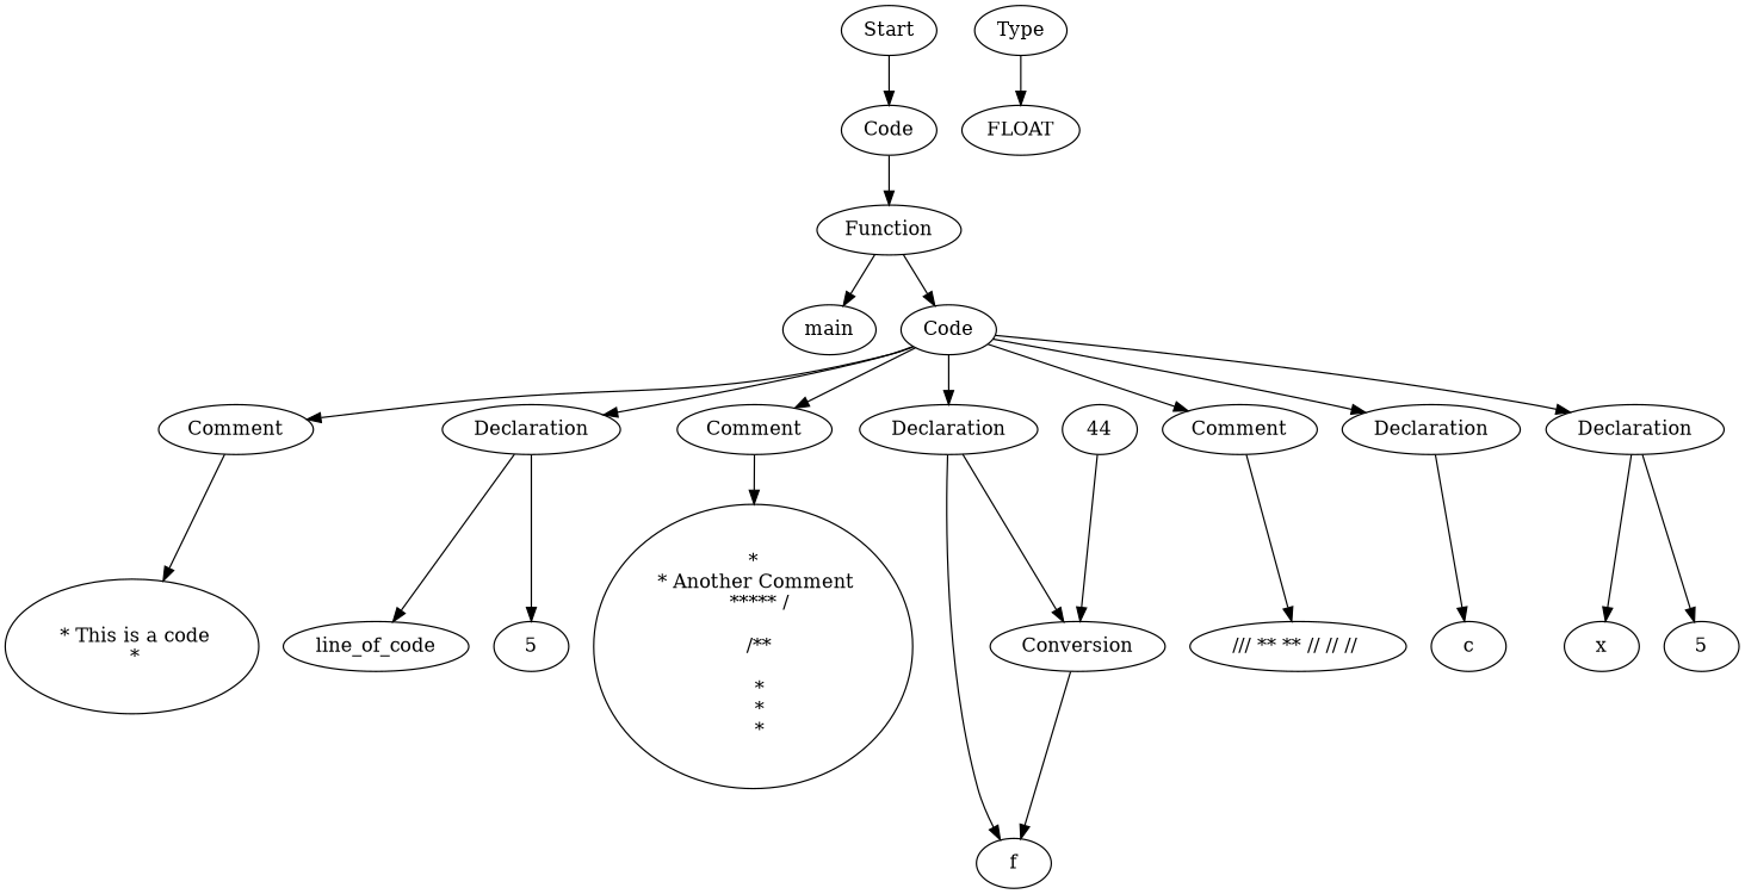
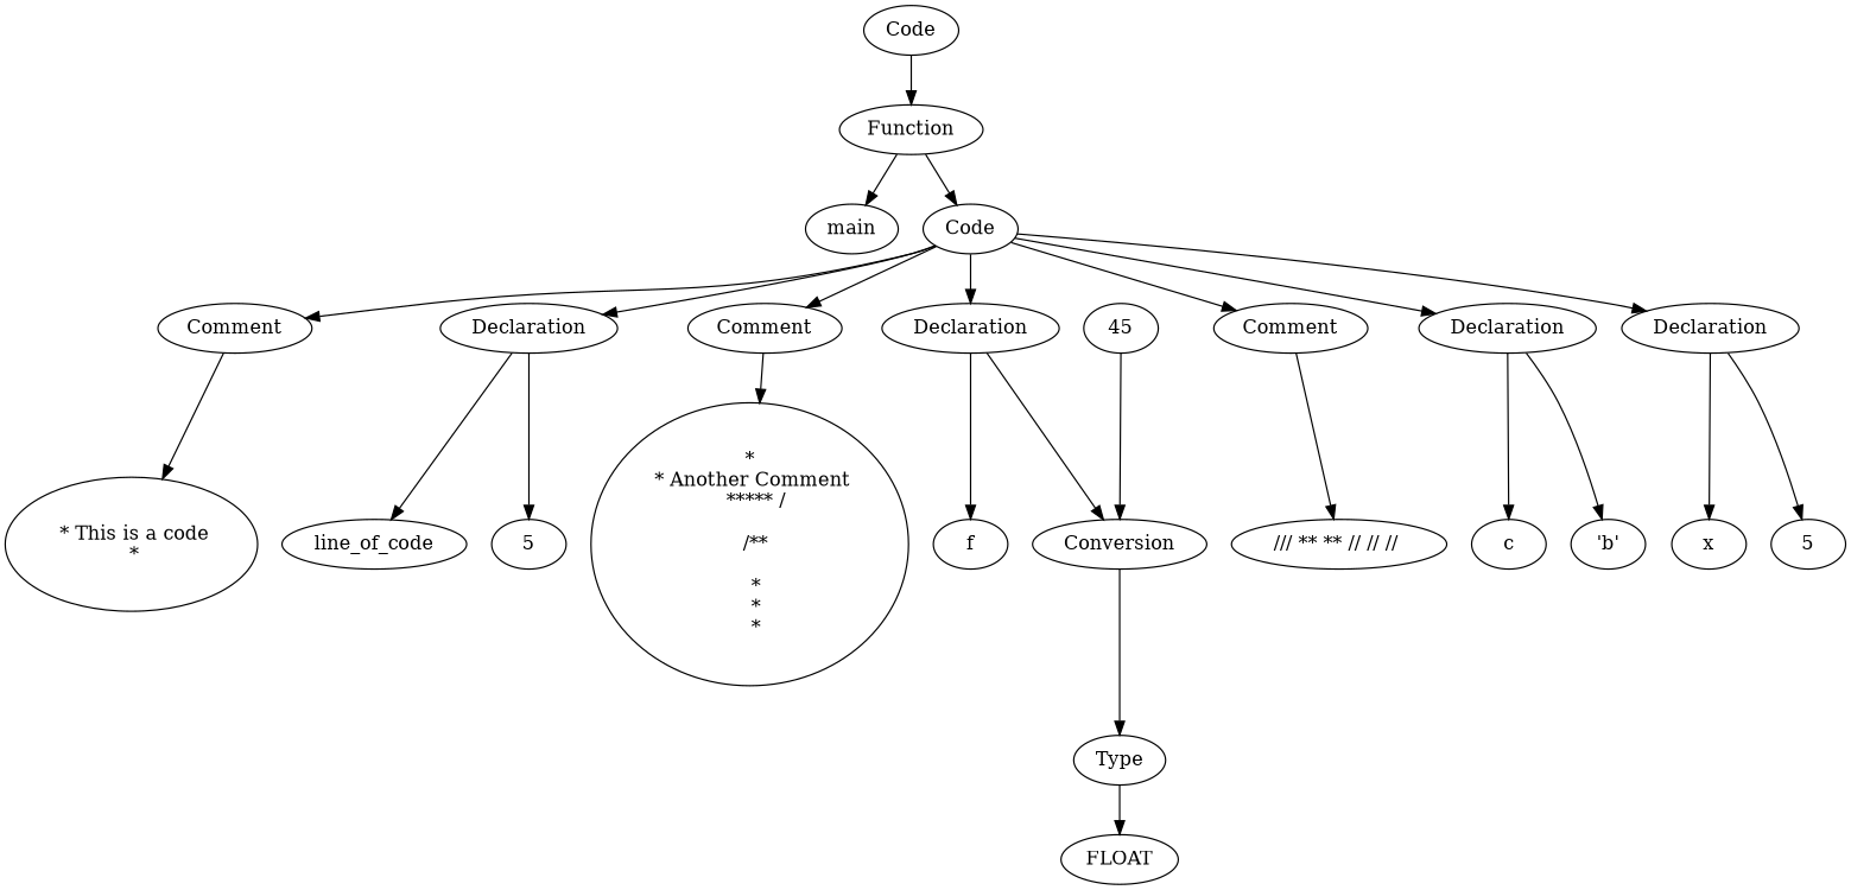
  digraph {
-   n1 [label=Start]
    n2 [label=Code]
    n3 [label=Function]
    n4 [label=main]
    n5 [label=Code]
    n6 [label=Comment]
    n7 [label=Declaration]
    n8 [label=Comment]
    n9 [label=Declaration]
    n10 [label=Comment]
    n11 [label=Declaration]
    n12 [label=Declaration]
    n13 [label="\n * This is a code\n *\n "]
    n14 [label=line_of_code]
    n15 [label=5]
    n16 [label="*\n * Another Comment\n  ***** /\n\n  /**\n\n  *\n  *\n  *"]
    n17 [label=f]
    n18 [label=Conversion]
    n19 [label=" /// ** ** // // //  "]
    n20 [label=c]
+   n21 [label="'b'"]
    n22 [label=x]
    n23 [label=5]
    n24 [label=Type]
    n25 [label=FLOAT]
-   n26 [label=44]
-   n1 -> n2
+   n26 [label=45]
    n2 -> n3
    n3 -> n4
    n3 -> n5
    n5 -> n6
    n5 -> n7
    n5 -> n8
    n5 -> n9
    n5 -> n10
    n5 -> n11
    n5 -> n12
    n6 -> n13
    n7 -> n14
    n7 -> n15
    n8 -> n16
    n9 -> n17
    n9 -> n18
    n10 -> n19
    n11 -> n20
+   n11 -> n21
    n12 -> n22
    n12 -> n23
-   n18 -> n17
+   n18 -> n24
    n24 -> n25
    n26 -> n18
  }
